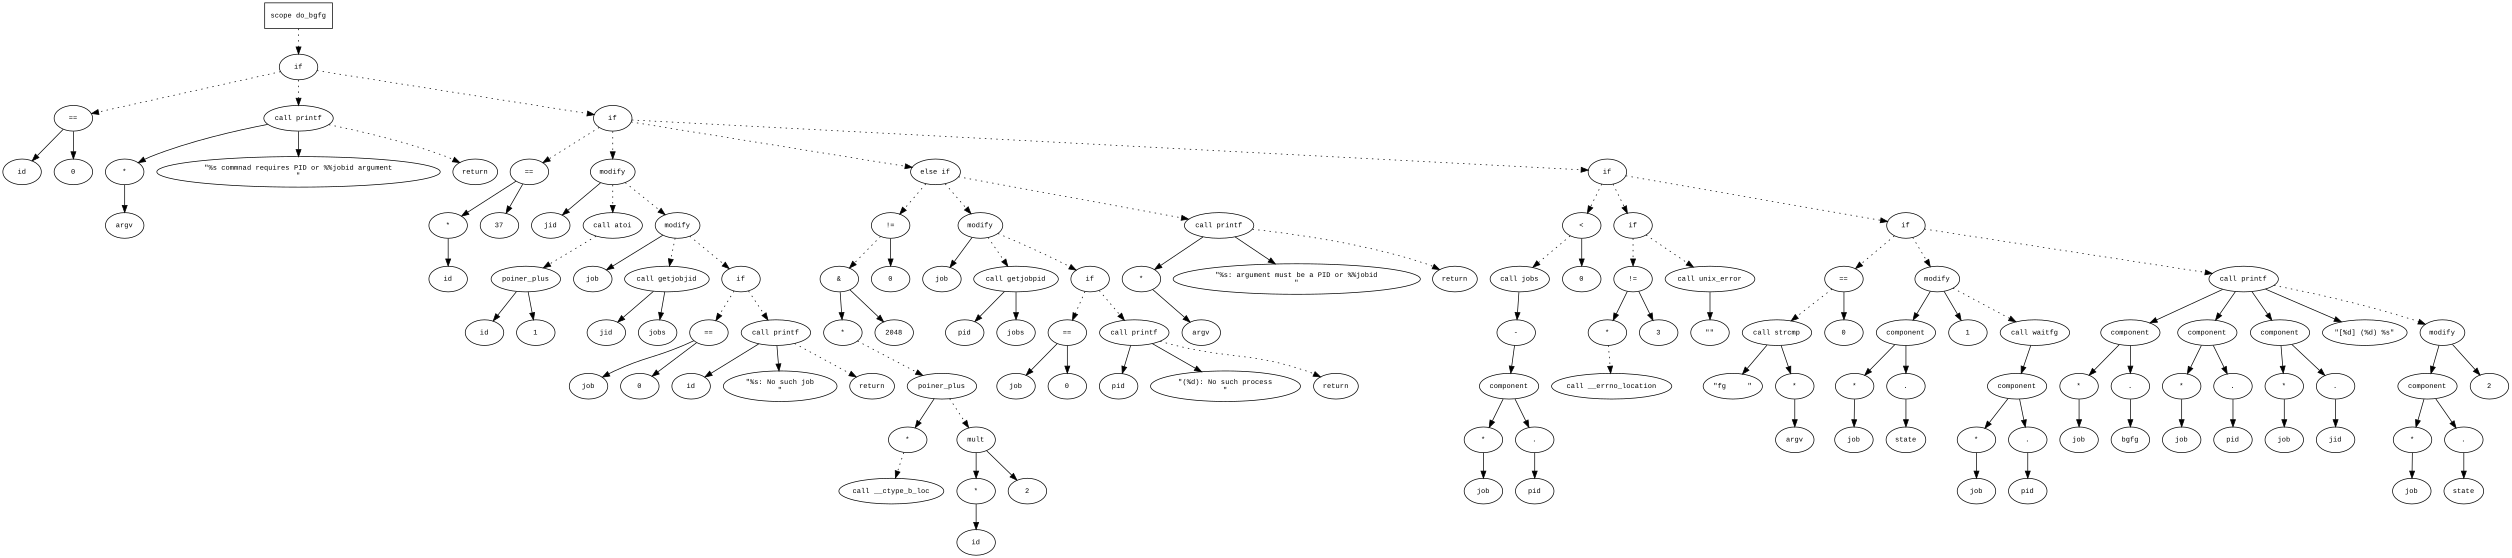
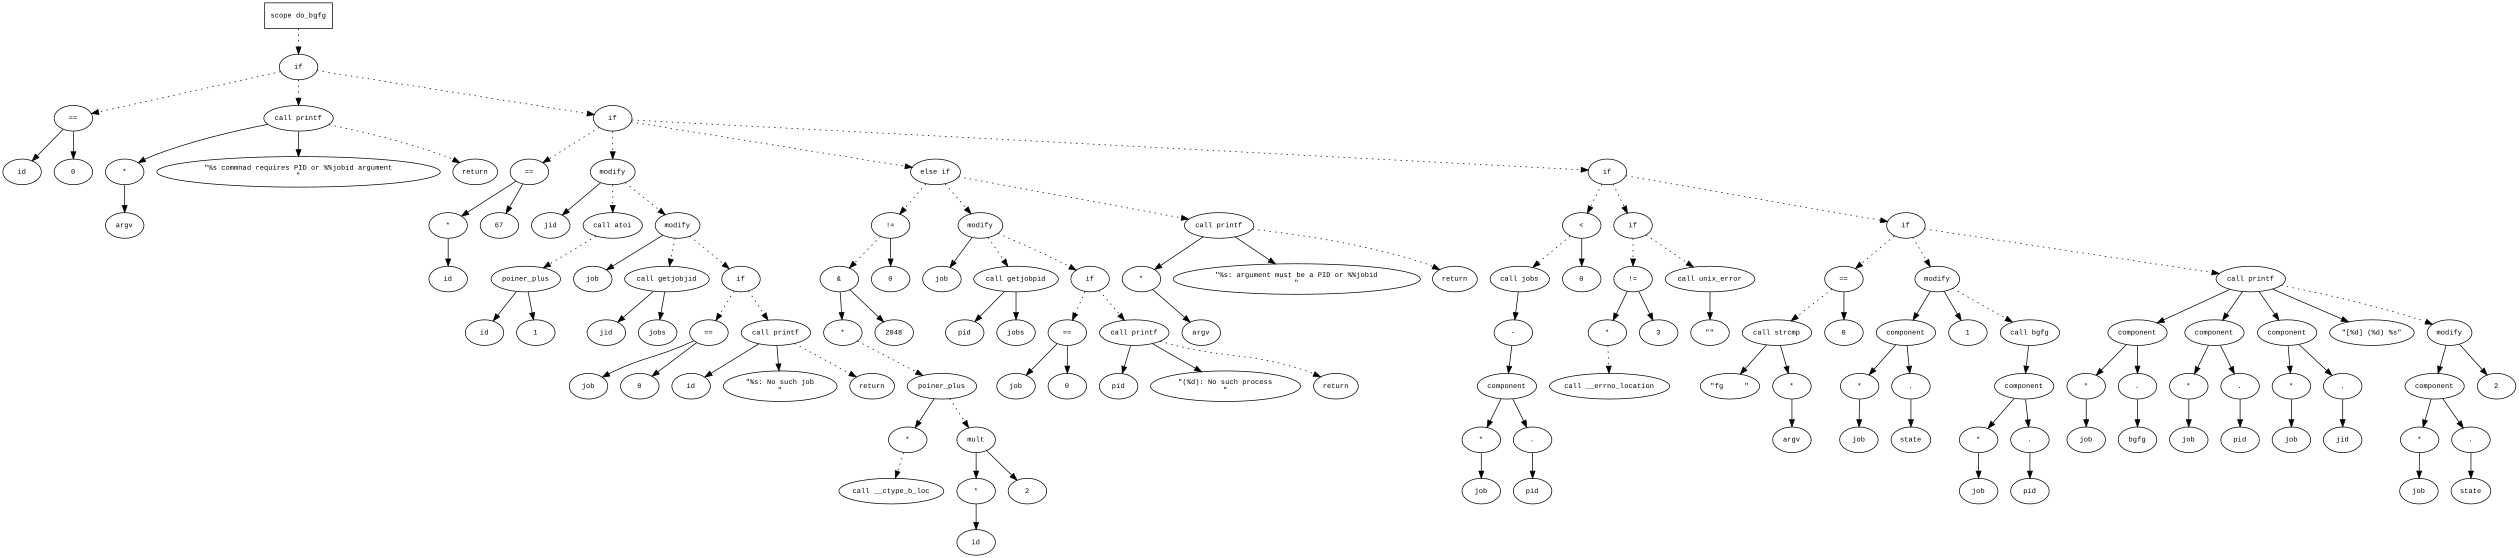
  digraph {
    fontname="Times New Roman"
    fontsize=10
    node [fontname="Courier New" fontsize=10 shape=ellipse]
    edge [fontname="Times New Roman" fontsize=10]
    n1 [label="scope do_bgfg" shape=box]
    n2 [label=if]
    n3 [label="=="]
    n4 [label="call printf"]
    n5 [label=if]
    n6 [label=id]
    n7 [label=0]
    n8 [label="*"]
    n9 [label="\"%s commnad requires PID or %%jobid argument\n\""]
    n10 [label=return]
    n11 [label="=="]
    n12 [label=modify]
    n13 [label="else if"]
    n14 [label=if]
    n15 [label=argv]
    n16 [label="*"]
-   n17 [label=37]
+   n17 [label=67]
    n18 [label=jid]
    n19 [label="call atoi"]
    n20 [label=modify]
    n21 [label="!="]
    n22 [label=modify]
    n23 [label="call printf"]
    n24 [label="<"]
    n25 [label=if]
    n26 [label=if]
    n27 [label=id]
    n28 [label=poiner_plus]
    n29 [label=job]
    n30 [label="call getjobjid"]
    n31 [label=if]
    n32 [label=id]
    n33 [label=1]
    n34 [label=jid]
    n35 [label=jobs]
    n36 [label="=="]
    n37 [label="call printf"]
    n38 [label=job]
    n39 [label=0]
    n40 [label=id]
    n41 [label="\"%s: No such job\n\""]
    n42 [label=return]
    n43 [label="&"]
    n44 [label=0]
    n45 [label=job]
    n46 [label="call getjobpid"]
    n47 [label=if]
    n48 [label="*"]
    n49 [label="\"%s: argument must be a PID or %%jobid\n\""]
    n50 [label=return]
    n51 [label="*"]
    n52 [label=2048]
    n53 [label=poiner_plus]
    n54 [label="*"]
    n55 [label=mult]
    n56 [label="call __ctype_b_loc"]
    n57 [label="*"]
    n58 [label=2]
    n59 [label=id]
    n60 [label=pid]
    n61 [label=jobs]
    n62 [label="=="]
    n63 [label="call printf"]
    n64 [label=job]
    n65 [label=0]
    n66 [label=pid]
    n67 [label="\"(%d): No such process\n\""]
    n68 [label=return]
    n69 [label=argv]
    n70 [label="call jobs"]
    n71 [label=0]
    n72 [label="!="]
    n73 [label="call unix_error"]
    n74 [label="=="]
    n75 [label=modify]
    n76 [label="call printf"]
    n77 [label="-"]
    n78 [label=component]
    n79 [label="*"]
    n80 [label="."]
    n81 [label=job]
    n82 [label=pid]
    n83 [label="*"]
    n84 [label=3]
    n85 [label="\"\""]
    n86 [label="call __errno_location"]
    n87 [label="call strcmp"]
    n88 [label=0]
    n89 [label=component]
    n90 [label=1]
-   n91 [label="call waitfg"]
+   n91 [label="call bgfg"]
    n92 [label=component]
    n93 [label=component]
    n94 [label=component]
    n95 [label="\"[%d] (%d) %s\""]
    n96 [label=modify]
    n97 [label="\"fg     \""]
    n98 [label="*"]
    n99 [label=argv]
    n100 [label="*"]
    n101 [label="."]
    n102 [label=component]
    n103 [label=job]
    n104 [label=state]
    n105 [label="*"]
    n106 [label="."]
    n107 [label=job]
    n108 [label=pid]
    n109 [label="*"]
    n110 [label="."]
    n111 [label="*"]
    n112 [label="."]
    n113 [label="*"]
    n114 [label="."]
    n115 [label=component]
    n116 [label=2]
    n117 [label=job]
    n118 [label=bgfg]
    n119 [label=job]
    n120 [label=pid]
    n121 [label=job]
    n122 [label=jid]
    n123 [label="*"]
    n124 [label="."]
    n125 [label=job]
    n126 [label=state]
    n1 -> n2 [style=dotted]
    n2 -> n3 [style=dotted]
    n2 -> n4 [style=dotted]
    n2 -> n5 [style=dotted]
    n3 -> n6
    n3 -> n7
    n4 -> n8
    n4 -> n9
    n4 -> n10 [style=dotted]
    n5 -> n11 [style=dotted]
    n5 -> n12 [style=dotted]
    n5 -> n13 [style=dotted]
    n5 -> n14 [style=dotted]
    n8 -> n15
    n11 -> n16
    n11 -> n17
    n12 -> n18
    n12 -> n19 [style=dotted]
    n12 -> n20 [style=dotted]
    n13 -> n21 [style=dotted]
    n13 -> n22 [style=dotted]
    n13 -> n23 [style=dotted]
    n14 -> n24 [style=dotted]
    n14 -> n25 [style=dotted]
    n14 -> n26 [style=dotted]
    n16 -> n27
    n19 -> n28 [style=dotted]
    n20 -> n29
    n20 -> n30 [style=dotted]
    n20 -> n31 [style=dotted]
    n21 -> n43 [style=dotted]
    n21 -> n44
    n22 -> n45
    n22 -> n46 [style=dotted]
    n22 -> n47 [style=dotted]
    n23 -> n48
    n23 -> n49
    n23 -> n50 [style=dotted]
    n24 -> n70 [style=dotted]
    n24 -> n71
    n25 -> n72 [style=dotted]
    n25 -> n73 [style=dotted]
    n26 -> n74 [style=dotted]
    n26 -> n75 [style=dotted]
    n26 -> n76 [style=dotted]
    n28 -> n32
    n28 -> n33
    n30 -> n34
    n30 -> n35
    n31 -> n36 [style=dotted]
    n31 -> n37 [style=dotted]
    n36 -> n38
    n36 -> n39
    n37 -> n40
    n37 -> n41
    n37 -> n42 [style=dotted]
    n43 -> n51
    n43 -> n52
    n46 -> n60
    n46 -> n61
    n47 -> n62 [style=dotted]
    n47 -> n63 [style=dotted]
    n48 -> n69
    n51 -> n53 [style=dotted]
    n53 -> n54
    n53 -> n55 [style=dotted]
    n54 -> n56 [style=dotted]
    n55 -> n57
    n55 -> n58
    n57 -> n59
    n62 -> n64
    n62 -> n65
    n63 -> n66
    n63 -> n67
    n63 -> n68 [style=dotted]
    n70 -> n77
    n72 -> n83
    n72 -> n84
    n73 -> n85
    n74 -> n87 [style=dotted]
    n74 -> n88
    n75 -> n89
    n75 -> n90
    n75 -> n91 [style=dotted]
    n76 -> n92
    n76 -> n93
    n76 -> n94
    n76 -> n95
    n76 -> n96 [style=dotted]
    n77 -> n78
    n78 -> n79
    n78 -> n80
    n79 -> n81
    n80 -> n82
    n83 -> n86 [style=dotted]
    n87 -> n97
    n87 -> n98
    n89 -> n100
    n89 -> n101
    n91 -> n102
    n92 -> n109
    n92 -> n110
    n93 -> n111
    n93 -> n112
    n94 -> n113
    n94 -> n114
    n96 -> n115
    n96 -> n116
    n98 -> n99
    n100 -> n103
    n101 -> n104
    n102 -> n105
    n102 -> n106
    n105 -> n107
    n106 -> n108
    n109 -> n117
    n110 -> n118
    n111 -> n119
    n112 -> n120
    n113 -> n121
    n114 -> n122
    n115 -> n123
    n115 -> n124
    n123 -> n125
    n124 -> n126
  }
